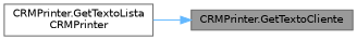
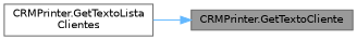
  digraph {
    rankdir=RL
    node [fontname=Helvetica fontsize=10 shape=box style=filled]
    n1 [color=gray40 fillcolor=grey60 fontcolor=black height=0.2 label="CRMPrinter.GetTextoCliente" width=0.4]
-   n2 [color=grey40 fillcolor=white height=0.2 label="CRMPrinter.GetTextoLista\lCRMPrinter" width=0.4]
+   n2 [color=grey40 fillcolor=white height=0.2 label="CRMPrinter.GetTextoLista\lClientes" width=0.4]
    n1 -> n2 [color=steelblue1 dir=back fontname=Helvetica fontsize=10 labelfontname=Helvetica labelfontsize=10 style=solid]
  }
